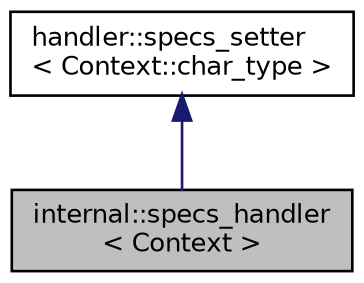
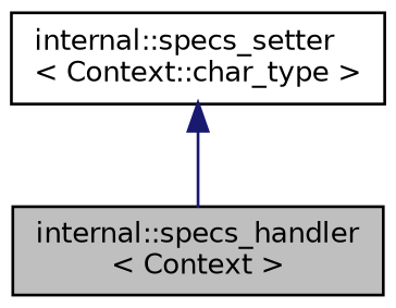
  digraph {
    node [color=black fontname=Helvetica fontsize=10 shape=record style=filled]
    n1 [fillcolor=grey75 fontcolor=black height=0.2 label="internal::specs_handler\l\< Context \>" width=0.4]
-   n2 [fillcolor=white height=0.2 label="handler::specs_setter\l\< Context::char_type \>" width=0.4]
+   n2 [fillcolor=white height=0.2 label="internal::specs_setter\l\< Context::char_type \>" width=0.4]
    n2 -> n1 [color=midnightblue dir=back fontname=Helvetica fontsize=10 labelfontname=Helvetica labelfontsize=10 style=solid]
  }
